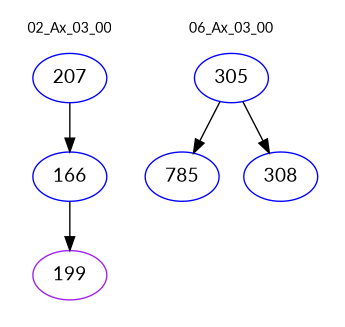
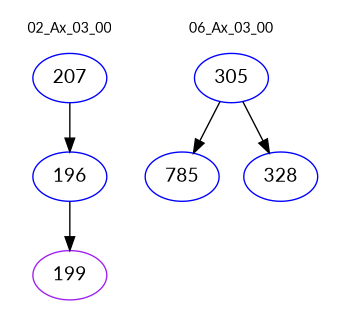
  digraph {
    fontname=Lato
    node [color=blue fontname=Lato]
    edge [color=black fontname=Lato]
-   n1 [label=166]
+   n1 [label=196]
    n2 [color=purple label=199]
    n3 [label=207]
    n4 [label=305]
    n5 [label=785]
-   n6 [label=308]
+   n6 [label=328]
    subgraph cluster_1 {
      color=white
      fontsize=10
      label="02_Ax_03_00"
      n1
      n2
      n3
    }
    subgraph cluster_2 {
      color=white
      fontsize=10
      label="06_Ax_03_00"
      n4
      n5
      n6
    }
    n1 -> n2
    n3 -> n1
    n4 -> n5
    n4 -> n6
  }
